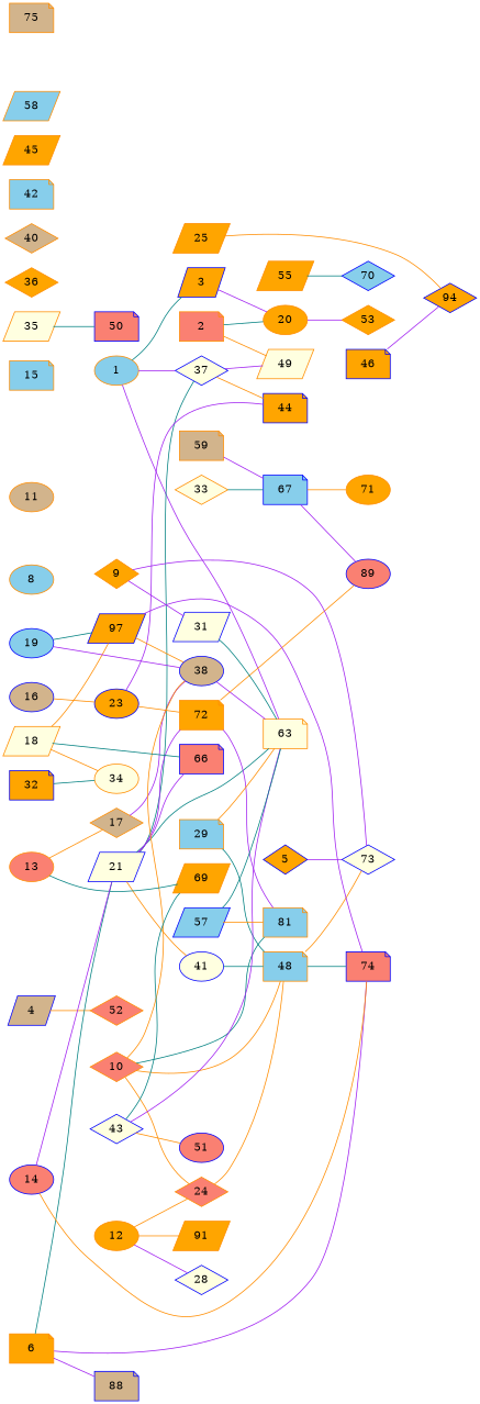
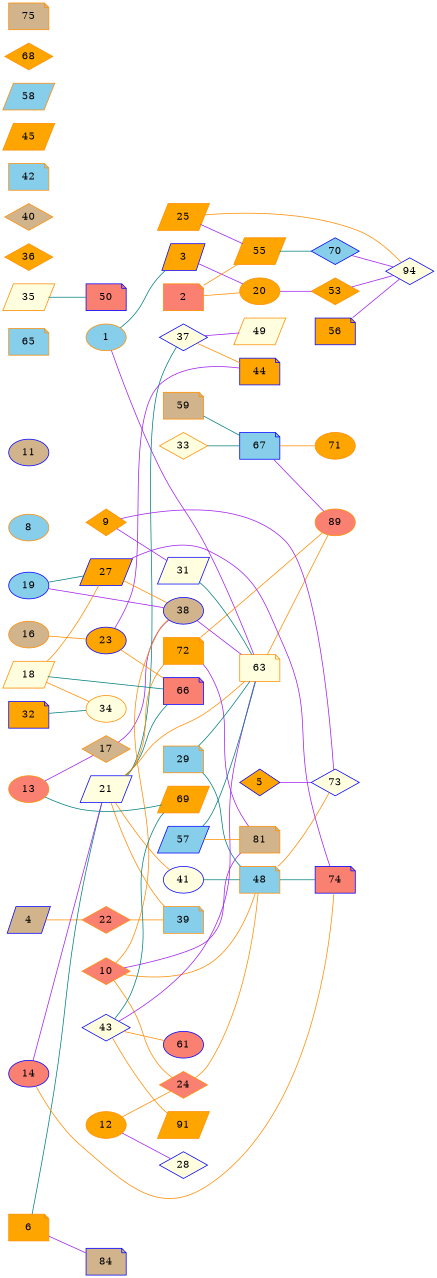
  graph {
    rankdir=LR
    node [color=darkorange fillcolor=orange shape=note style=filled]
    edge [color=purple]
    1 [fillcolor=skyblue shape=ellipse super="+82"]
    3 [color=blue shape=parallelogram super="+7"]
    37 [color=blue fillcolor=lightyellow shape=diamond]
    63 [fillcolor=lightyellow super="+86"]
    20 [shape=ellipse super="+47"]
    17 [fillcolor=tan shape=diamond super="+52"]
    38 [color=blue fillcolor=tan shape=ellipse super="+62"]
    49 [fillcolor=lightyellow shape=parallelogram super="+54"]
    44 [color=blue]
-   89 [color=blue fillcolor=salmon shape=ellipse]
+   89 [fillcolor=salmon shape=ellipse]
    53 [shape=diamond super="+95"]
    2 [fillcolor=salmon]
-   22 [fillcolor=salmon shape=diamond super="+56" label=52]
+   22 [fillcolor=salmon shape=diamond super="+56"]
+   39 [fillcolor=skyblue]
    4 [color=blue fillcolor=tan shape=parallelogram]
    5 [color=blue shape=diamond]
    73 [color=blue fillcolor=lightyellow shape=diamond]
    21 [color=blue fillcolor=lightyellow shape=parallelogram super="+79"]
    41 [color=blue fillcolor=lightyellow shape=ellipse]
    66 [color=blue fillcolor=salmon]
    72 [super="+78"]
    6
    74 [color=blue fillcolor=salmon super="+87"]
-   88 [color=blue fillcolor=tan super="+93"]
+   88 [color=blue fillcolor=tan super="+93" label=84]
    8 [fillcolor=skyblue shape=ellipse super="+83"]
    9 [shape=diamond super="+80"]
    31 [color=blue fillcolor=lightyellow shape=parallelogram]
    10 [fillcolor=salmon shape=diamond super="+84"]
    24 [fillcolor=salmon shape=diamond]
    48 [fillcolor=skyblue super="+61"]
-   81 [fillcolor=skyblue]
-   11 [fillcolor=tan shape=ellipse]
+   81 [fillcolor=tan]
+   11 [color=blue fillcolor=tan shape=ellipse]
    12 [shape=ellipse super="+26"]
    28 [color=blue fillcolor=lightyellow shape=diamond]
    13 [fillcolor=salmon shape=ellipse super="+30"]
    69 [shape=parallelogram]
    14 [color=blue fillcolor=salmon shape=ellipse]
-   15 [fillcolor=skyblue]
+   15 [fillcolor=skyblue label=65]
    23 [color=blue shape=ellipse super="+92"]
-   16 [color=blue fillcolor=tan shape=ellipse]
+   16 [fillcolor=tan shape=ellipse]
    18 [fillcolor=lightyellow shape=parallelogram super="+65"]
-   27 [color=blue shape=parallelogram super="+60" label=97]
+   27 [color=blue shape=parallelogram super="+60"]
    34 [fillcolor=lightyellow shape=ellipse super="+64"]
    19 [color=blue fillcolor=skyblue shape=ellipse]
-   94 [color=blue shape=diamond]
+   94 [color=blue fillcolor=lightyellow shape=diamond]
    25 [shape=parallelogram]
    55 [shape=parallelogram]
    70 [color=blue fillcolor=skyblue shape=diamond super="+77"]
    29 [fillcolor=skyblue]
    32 [color=blue]
    67 [color=blue fillcolor=skyblue super="+90"]
    71 [shape=ellipse]
    33 [fillcolor=lightyellow shape=diamond]
    50 [color=blue fillcolor=salmon super="+76"]
    35 [fillcolor=lightyellow shape=parallelogram]
    36 [shape=diamond]
    40 [fillcolor=tan shape=diamond]
    42 [fillcolor=skyblue]
    43 [color=blue fillcolor=lightyellow shape=diamond super="+85"]
-   51 [color=blue fillcolor=salmon shape=ellipse]
+   51 [color=blue fillcolor=salmon shape=ellipse label=61]
    91 [shape=parallelogram]
    45 [shape=parallelogram]
-   46 [color=blue]
+   46 [color=blue label=56]
    57 [color=blue fillcolor=skyblue shape=parallelogram]
    58 [fillcolor=skyblue shape=parallelogram]
    59 [fillcolor=tan]
+   68 [shape=diamond]
    75 [fillcolor=tan]
    1 -- 3 [color=teal]
-   1 -- 37 [weight=2]
    1 -- 63
    3 -- 20
    37 -- 49
    37 -- 44 [color=darkorange]
+   63 -- 89 [color=darkorange]
    20 -- 53
    17 -- 38
    38 -- 63
-   2 -- 20 [color=teal]
-   2 -- 49 [color=darkorange]
+   53 -- 94
+   2 -- 20 [color=darkorange]
+   2 -- 55 [color=darkorange]
+   22 -- 39 [color=darkorange]
    4 -- 22 [color=darkorange]
    5 -- 73
    21 -- 37 [color=teal]
-   21 -- 63 [color=teal]
+   21 -- 63 [color=darkorange]
+   21 -- 39 [color=darkorange]
    21 -- 41 [color=darkorange]
-   21 -- 66
-   21 -- 72
+   21 -- 66 [color=teal]
+   21 -- 72 [color=darkorange]
    41 -- 48 [color=teal]
    72 -- 89 [color=darkorange]
    72 -- 81
    6 -- 21 [color=teal]
-   6 -- 74
    6 -- 88
    9 -- 73
    9 -- 31
    31 -- 63 [color=teal]
    10 -- 38 [color=darkorange]
    10 -- 24 [color=darkorange]
    10 -- 48 [color=darkorange]
-   10 -- 81 [color=teal]
+   10 -- 81
    24 -- 48 [color=darkorange]
    48 -- 73 [color=darkorange]
    48 -- 74 [color=teal]
    12 -- 24 [color=darkorange]
    12 -- 28
-   13 -- 17 [color=darkorange]
+   13 -- 17
    13 -- 69 [color=teal]
    14 -- 21
    14 -- 74 [color=darkorange]
    23 -- 44
-   23 -- 72 [color=darkorange]
+   23 -- 66 [color=darkorange]
    16 -- 23 [color=darkorange]
    18 -- 66 [color=teal]
    18 -- 27 [color=darkorange]
    18 -- 34 [color=darkorange]
    27 -- 38 [color=darkorange]
    27 -- 74 [weight=2]
    19 -- 38
    19 -- 27 [color=teal]
    25 -- 94 [color=darkorange]
+   25 -- 55
    55 -- 70 [color=teal]
-   29 -- 63 [color=darkorange]
+   70 -- 94
+   29 -- 63 [color=teal]
    29 -- 48 [color=teal]
    32 -- 34 [color=teal]
    67 -- 89
    67 -- 71 [color=darkorange]
    33 -- 67 [color=teal]
    35 -- 50 [color=teal]
    43 -- 63
    43 -- 69 [color=teal]
    43 -- 51 [color=darkorange]
-   12 -- 91 [color=darkorange]
+   43 -- 91 [color=darkorange]
    46 -- 94
    57 -- 63 [color=teal]
    57 -- 81 [color=darkorange]
-   59 -- 67
+   59 -- 67 [color=teal]
  }
